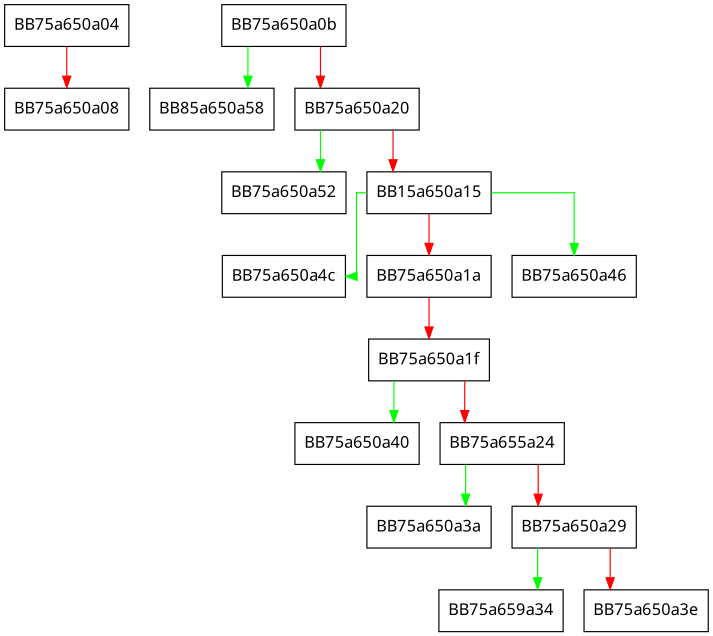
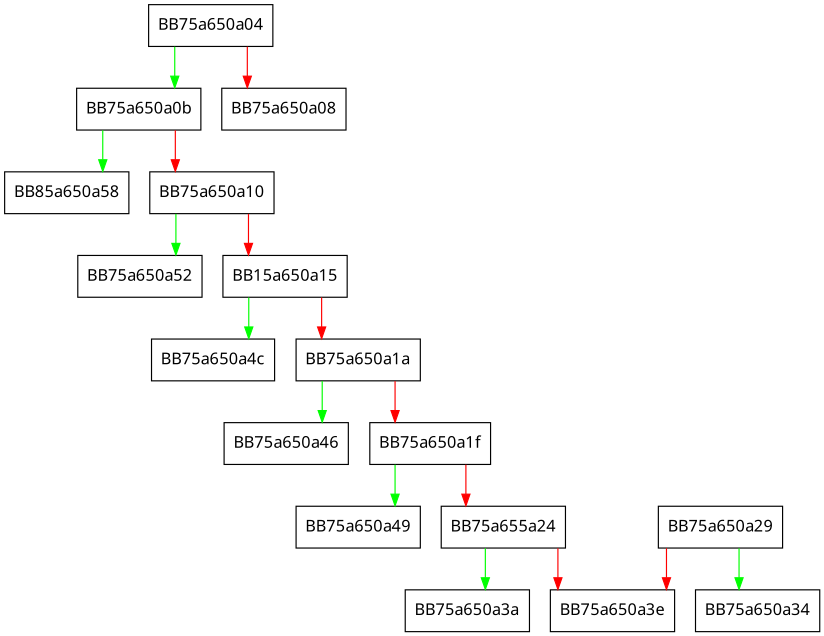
  digraph {
    fontname="Noto Sans"
    splines=ortho
    node [fontname="Noto Sans" shape=box]
    edge [color=green fontname="Noto Sans"]
    BB75a650a04
    BB75a650a0b
    BB75a650a08
    n4 [label=BB85a650a58]
-   BB75a650a10 [label=BB75a650a20]
+   BB75a650a10
    BB75a650a52
    n7 [label=BB15a650a15]
    BB75a650a4c
    BB75a650a1a
    BB75a650a46
    BB75a650a1f
-   BB75a650a40
+   BB75a650a40 [label=BB75a650a49]
    n13 [label=BB75a655a24]
    BB75a650a3a
    BB75a650a29
-   BB75a650a34 [label=BB75a659a34]
+   BB75a650a34
    n17 [label=BB75a650a3e]
+   BB75a650a04 -> BB75a650a0b
    BB75a650a04 -> BB75a650a08 [color=red]
    BB75a650a0b -> n4
    BB75a650a0b -> BB75a650a10 [color=red]
    BB75a650a10 -> BB75a650a52
    BB75a650a10 -> n7 [color=red]
    n7 -> BB75a650a4c
    n7 -> BB75a650a1a [color=red]
-   n7 -> BB75a650a46
+   BB75a650a1a -> BB75a650a46
    BB75a650a1a -> BB75a650a1f [color=red]
    BB75a650a1f -> BB75a650a40
    BB75a650a1f -> n13 [color=red]
    n13 -> BB75a650a3a
-   n13 -> BB75a650a29 [color=red]
+   n13 -> n17 [color=red]
    BB75a650a29 -> BB75a650a34
    BB75a650a29 -> n17 [color=red]
  }
